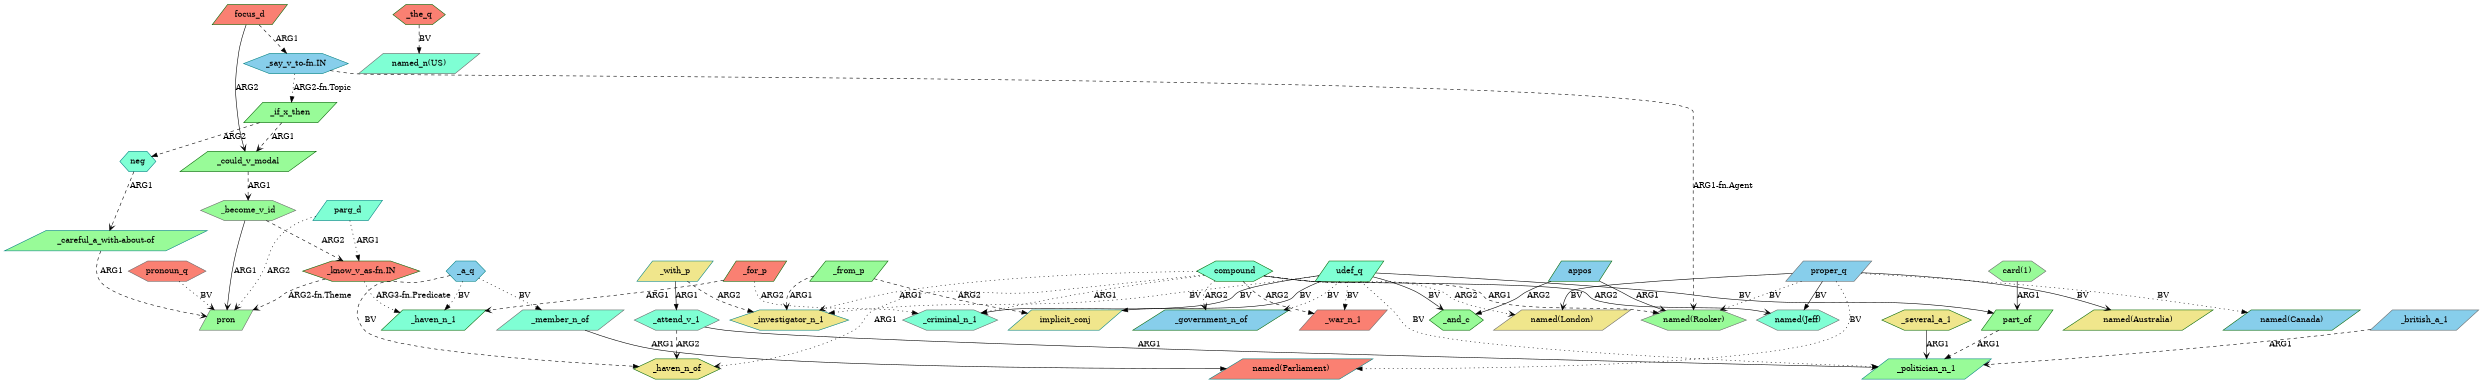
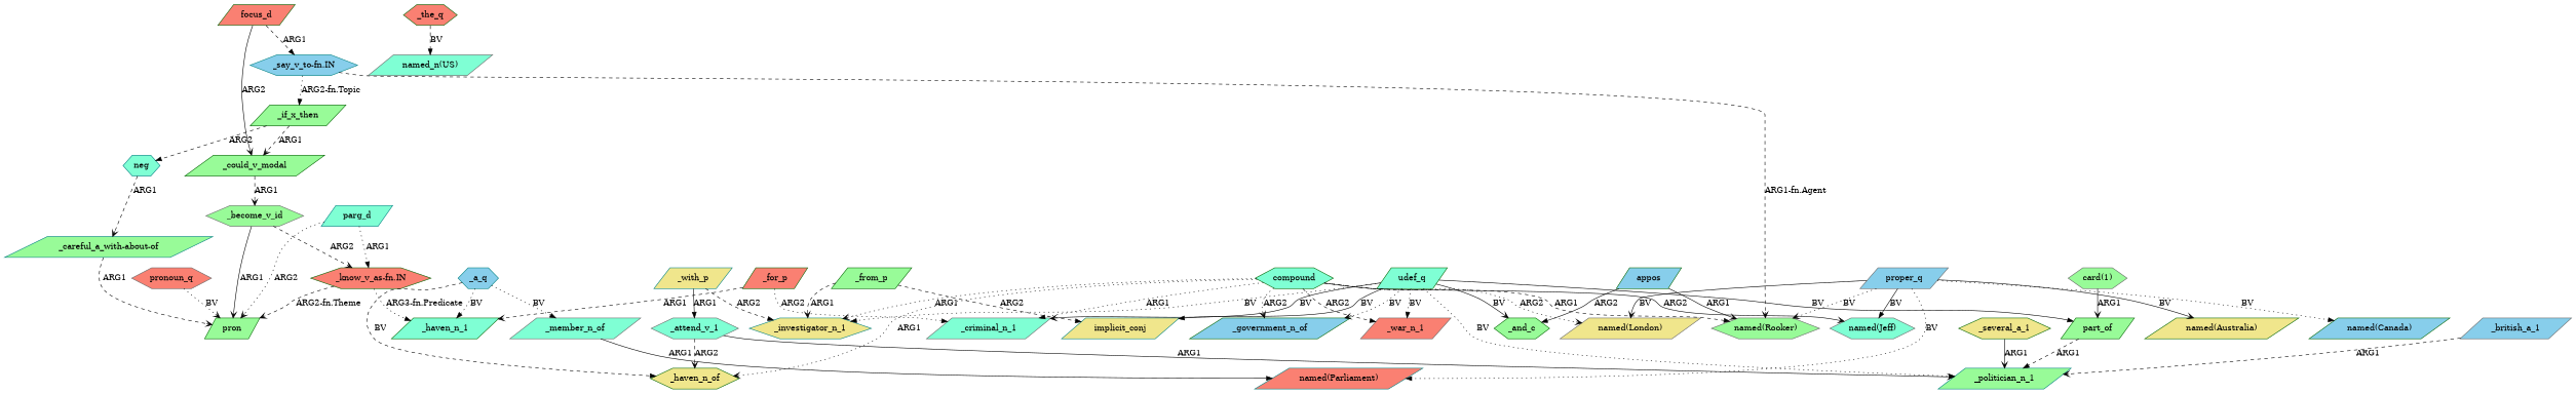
  digraph {
    node [color=darkgreen fillcolor=palegreen shape=parallelogram style=filled]
    edge [arrowhead=vee style=dashed]
    focus_d [fillcolor=salmon]
    _could_v_modal
    "_say_v_to-fn.IN" [color=teal fillcolor=skyblue shape=hexagon]
    _become_v_id [color=gray40 shape=hexagon]
    _if_x_then
    "named(Rooker)" [color=gray40 shape=hexagon]
-   pron [color=gray40]
+   pron
    "_know_v_as-fn.IN" [fillcolor=salmon shape=hexagon]
    _with_p [color=teal fillcolor=khaki]
    _attend_v_1 [color=gray40 fillcolor=aquamarine shape=hexagon]
    _investigator_n_1 [color=teal fillcolor=khaki shape=hexagon]
    _politician_n_1 [color=teal]
    n13 [fillcolor=khaki label=_haven_n_of shape=hexagon]
    _several_a_1 [fillcolor=khaki shape=hexagon]
    neg [color=teal fillcolor=aquamarine shape=hexagon]
    "_careful_a_with-about-of" [color=teal]
    _member_n_of [color=gray40 fillcolor=aquamarine]
    "named(Parliament)" [color=teal fillcolor=salmon]
    udef_q [fillcolor=aquamarine]
    part_of
    _government_n_of [fillcolor=skyblue]
    implicit_conj [color=teal fillcolor=khaki]
-   _criminal_n_1 [color=gray40 fillcolor=aquamarine shape=hexagon]
+   _criminal_n_1 [color=gray40 fillcolor=aquamarine]
    _and_c [shape=hexagon]
    _war_n_1 [color=gray40 fillcolor=salmon]
    proper_q [color=gray40 fillcolor=skyblue]
    "named(Jeff)" [color=gray40 fillcolor=aquamarine shape=hexagon]
    "named(Canada)" [fillcolor=skyblue]
    "named(London)" [color=gray40 fillcolor=khaki]
    "named(Australia)" [fillcolor=khaki]
    _a_q [color=teal fillcolor=skyblue shape=hexagon]
    _haven_n_1 [fillcolor=aquamarine]
    compound [fillcolor=aquamarine shape=hexagon]
    _british_a_1 [color=gray40 fillcolor=skyblue]
    appos [fillcolor=skyblue]
    parg_d [color=teal fillcolor=aquamarine]
    _from_p
    _the_q [fillcolor=salmon shape=hexagon]
    "named_n(US)" [color=gray40 fillcolor=aquamarine]
    _for_p [fillcolor=salmon]
    pronoun_q [color=gray40 fillcolor=salmon shape=hexagon]
    "card(1)" [color=gray40 shape=hexagon]
    focus_d -> _could_v_modal [label=ARG2 style=solid]
    focus_d -> "_say_v_to-fn.IN" [arrowhead=normal label=ARG1]
    _could_v_modal -> _become_v_id [label=ARG1]
    "_say_v_to-fn.IN" -> _if_x_then [arrowhead=normal label="ARG2-fn.Topic" style=dotted]
    "_say_v_to-fn.IN" -> "named(Rooker)" [label="ARG1-fn.Agent"]
    _become_v_id -> pron [label=ARG1 style=solid]
    _become_v_id -> "_know_v_as-fn.IN" [label=ARG2]
    _if_x_then -> _could_v_modal [label=ARG1]
    _if_x_then -> neg [arrowhead=normal label=ARG2]
    "_know_v_as-fn.IN" -> pron [label="ARG2-fn.Theme"]
    "_know_v_as-fn.IN" -> _haven_n_1 [arrowhead=normal label="ARG3-fn.Predicate" style=dotted]
    _with_p -> _attend_v_1 [arrowhead=normal label=ARG1 style=solid]
    _with_p -> _investigator_n_1 [arrowhead=normal label=ARG2]
    _attend_v_1 -> _politician_n_1 [label=ARG1 style=solid]
    _attend_v_1 -> n13 [label=ARG2]
    _several_a_1 -> _politician_n_1 [label=ARG1 style=solid]
    neg -> "_careful_a_with-about-of" [label=ARG1]
    "_careful_a_with-about-of" -> pron [label=ARG1]
    _member_n_of -> "named(Parliament)" [arrowhead=normal label=ARG1 style=solid]
    udef_q -> _investigator_n_1 [arrowhead=normal label=BV style=dotted]
    udef_q -> _politician_n_1 [arrowhead=normal label=BV style=dotted]
    udef_q -> part_of [arrowhead=normal label=BV style=solid]
    udef_q -> _government_n_of [label=BV style=dotted]
    udef_q -> implicit_conj [arrowhead=normal label=BV style=solid]
    udef_q -> _criminal_n_1 [label=BV style=solid]
    udef_q -> _and_c [label=BV style=solid]
    udef_q -> _war_n_1 [arrowhead=normal label=BV style=dotted]
    part_of -> _politician_n_1 [arrowhead=normal label=ARG1]
    proper_q -> "named(Rooker)" [label=BV style=dotted]
    proper_q -> "named(Parliament)" [arrowhead=normal label=BV style=dotted]
    proper_q -> "named(Jeff)" [arrowhead=normal label=BV style=solid]
    proper_q -> "named(Canada)" [arrowhead=normal label=BV style=dotted]
    proper_q -> "named(London)" [label=BV style=solid]
    proper_q -> "named(Australia)" [label=BV style=solid]
    _a_q -> n13 [arrowhead=normal label=BV]
    _a_q -> _member_n_of [arrowhead=normal label=BV style=dotted]
    _a_q -> _haven_n_1 [arrowhead=normal label=BV style=dotted]
    compound -> "named(Rooker)" [arrowhead=normal label=ARG1]
    compound -> _investigator_n_1 [label=ARG1 style=dotted]
    compound -> n13 [label=ARG1 style=dotted]
    compound -> _government_n_of [label=ARG2 style=dotted]
    compound -> _criminal_n_1 [arrowhead=normal label=ARG1 style=dotted]
    compound -> _war_n_1 [arrowhead=normal label=ARG2]
    compound -> "named(Jeff)" [label=ARG2 style=solid]
    compound -> "named(London)" [label=ARG2 style=dotted]
    _british_a_1 -> _politician_n_1 [label=ARG1]
    appos -> "named(Rooker)" [label=ARG1 style=solid]
    appos -> _and_c [arrowhead=normal label=ARG2 style=solid]
    parg_d -> pron [label=ARG2 style=dotted]
    parg_d -> "_know_v_as-fn.IN" [arrowhead=normal label=ARG1 style=dotted]
    _from_p -> _investigator_n_1 [label=ARG1]
    _from_p -> implicit_conj [arrowhead=normal label=ARG2]
    _the_q -> "named_n(US)" [arrowhead=normal label=BV]
    _for_p -> _criminal_n_1 [arrowhead=normal label=ARG2 style=dotted]
    _for_p -> _haven_n_1 [label=ARG1]
    pronoun_q -> pron [label=BV style=dotted]
    "card(1)" -> part_of [label=ARG1 style=solid]
  }
